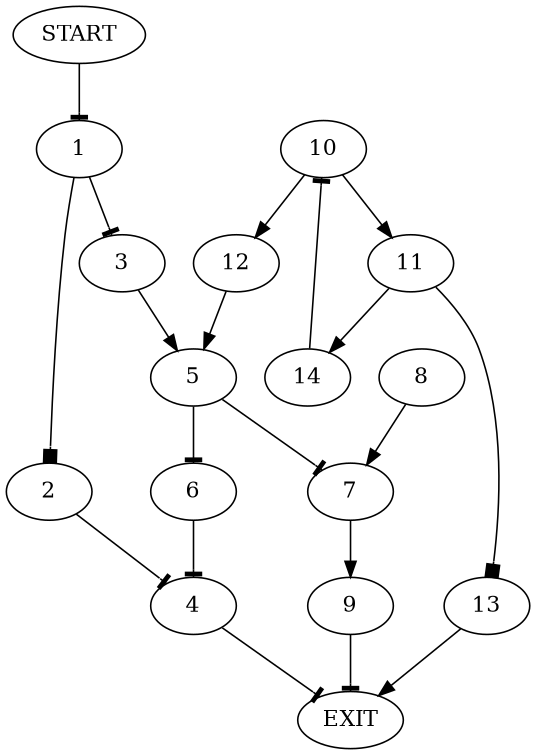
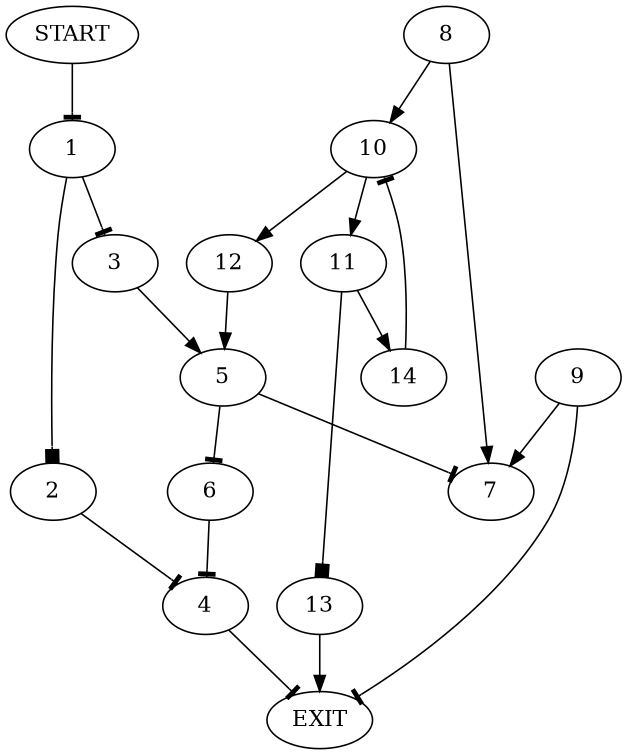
  digraph {
    edge [arrowhead=tee]
    n1 [label=START]
    1
    2
    3
    n5 [label=EXIT]
    4
    5
    6
    7
    9
    8
    10
    11
    12
    13
    14
    n1 -> 1
    1 -> 2 [arrowhead=box]
    1 -> 3
    2 -> 4
    3 -> 5 [arrowhead=normal]
    4 -> n5
    5 -> 6
    5 -> 7
    6 -> 4
-   7 -> 9 [arrowhead=normal]
+   9 -> 7 [arrowhead=normal]
    9 -> n5
    8 -> 7 [arrowhead=normal]
+   8 -> 10 [arrowhead=normal]
    10 -> 11 [arrowhead=normal]
    10 -> 12 [arrowhead=normal]
    11 -> 13 [arrowhead=box]
    11 -> 14 [arrowhead=normal]
    12 -> 5 [arrowhead=normal]
    13 -> n5 [arrowhead=normal]
    14 -> 10
  }
